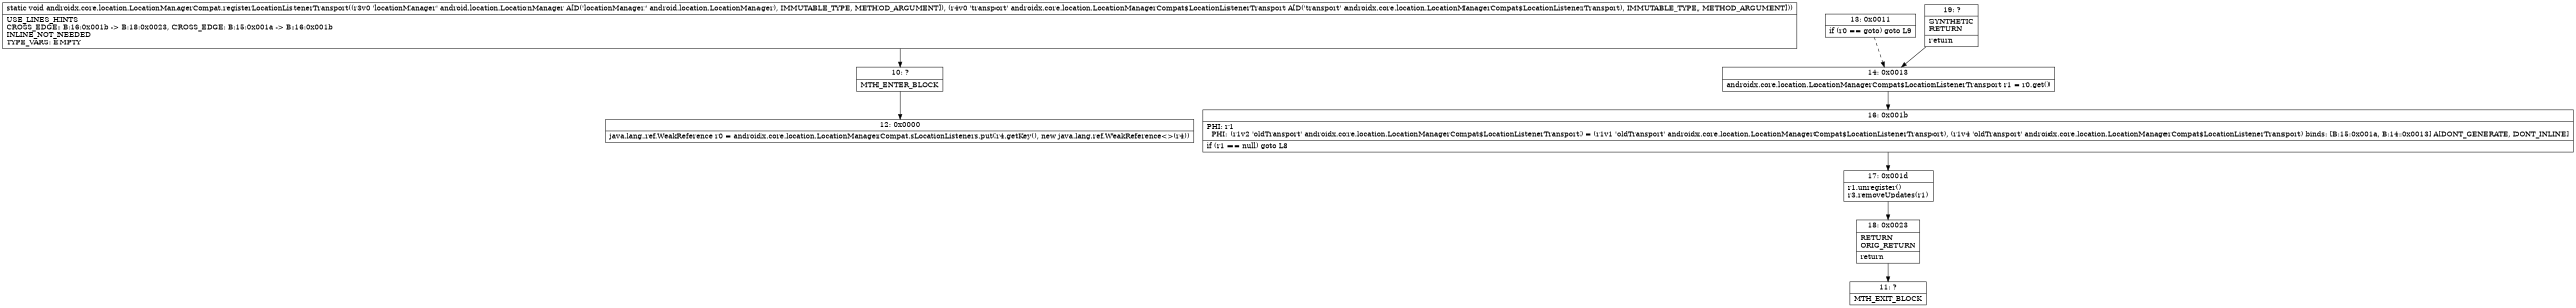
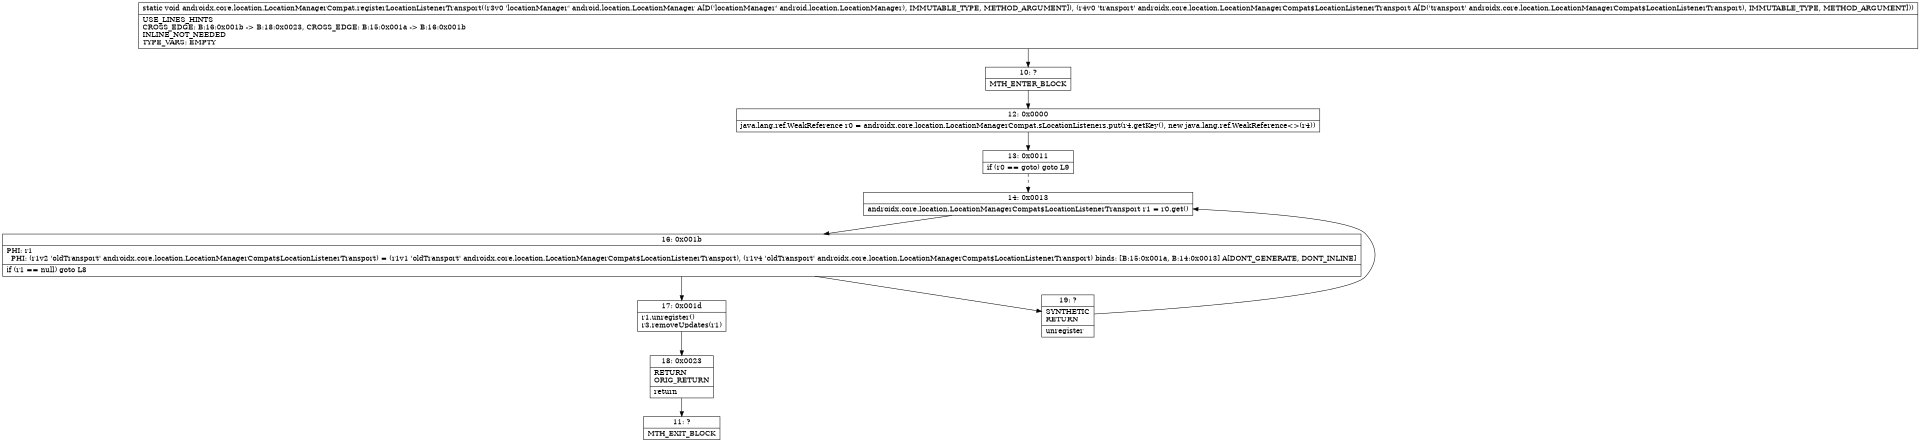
  digraph {
    node [shape=record]
    n1 [label="{10\:\ ?|MTH_ENTER_BLOCK\l}"]
    n2 [label="{12\:\ 0x0000|java.lang.ref.WeakReference r0 = androidx.core.location.LocationManagerCompat.sLocationListeners.put(r4.getKey(), new java.lang.ref.WeakReference\<\>(r4))\l}"]
    n3 [label="{13\:\ 0x0011|if (r0 == goto) goto L9\l}"]
    n4 [label="{14\:\ 0x0013|androidx.core.location.LocationManagerCompat$LocationListenerTransport r1 = r0.get()\l}"]
    n5 [label="{16\:\ 0x001b|PHI: r1 \l  PHI: (r1v2 'oldTransport' androidx.core.location.LocationManagerCompat$LocationListenerTransport) = (r1v1 'oldTransport' androidx.core.location.LocationManagerCompat$LocationListenerTransport), (r1v4 'oldTransport' androidx.core.location.LocationManagerCompat$LocationListenerTransport) binds: [B:15:0x001a, B:14:0x0013] A[DONT_GENERATE, DONT_INLINE]\l|if (r1 == null) goto L8\l}"]
    n6 [label="{17\:\ 0x001d|r1.unregister()\lr3.removeUpdates(r1)\l}"]
-   n7 [label="{19\:\ ?|SYNTHETIC\lRETURN\l|return\l}"]
+   n7 [label="{19\:\ ?|SYNTHETIC\lRETURN\l|unregister\l}"]
    n8 [label="{18\:\ 0x0023|RETURN\lORIG_RETURN\l|return\l}"]
    n9 [label="{11\:\ ?|MTH_EXIT_BLOCK\l}"]
    n10 [label="{static void androidx.core.location.LocationManagerCompat.registerLocationListenerTransport((r3v0 'locationManager' android.location.LocationManager A[D('locationManager' android.location.LocationManager), IMMUTABLE_TYPE, METHOD_ARGUMENT]), (r4v0 'transport' androidx.core.location.LocationManagerCompat$LocationListenerTransport A[D('transport' androidx.core.location.LocationManagerCompat$LocationListenerTransport), IMMUTABLE_TYPE, METHOD_ARGUMENT]))  | USE_LINES_HINTS\lCROSS_EDGE: B:16:0x001b \-\> B:18:0x0023, CROSS_EDGE: B:15:0x001a \-\> B:16:0x001b\lINLINE_NOT_NEEDED\lTYPE_VARS: EMPTY\l}"]
    n1 -> n2
+   n2 -> n3
    n3 -> n4 [style=dashed]
    n4 -> n5
    n5 -> n6 [style=solid]
+   n5 -> n7
    n6 -> n8
    n7 -> n4
    n8 -> n9
    n10 -> n1
  }
